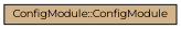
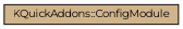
  digraph {
    rankdir=TB
    fontname=Montserrat
-   n1 [color=black fillcolor=tan fontname=Montserrat fontsize=10 height=0.2 label="ConfigModule::ConfigModule" shape=record style=filled width=0.4]
+   n1 [color=black fillcolor=tan fontname=Montserrat fontsize=10 height=0.2 label="KQuickAddons::ConfigModule" shape=record style=filled width=0.4]
  }
